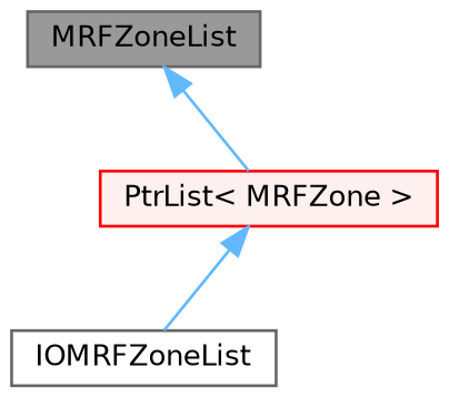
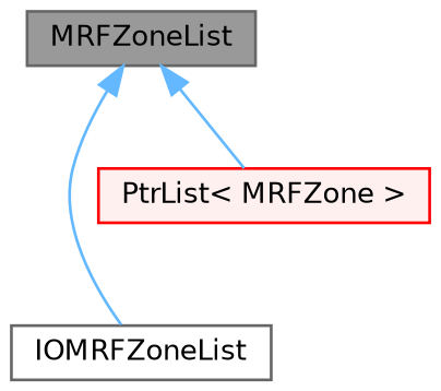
  digraph {
    node [color=gray40 fontname=Helvetica fontsize=10 shape=box style=filled]
    edge [color=steelblue1 dir=back fontname=Helvetica fontsize=10 labelfontname=Helvetica labelfontsize=10 style=solid]
    n1 [fillcolor=grey60 fontcolor=black height=0.2 label=MRFZoneList width=0.4]
    n2 [fillcolor=white height=0.2 label=IOMRFZoneList width=0.4]
    n3 [color=red fillcolor="#FFF0F0" height=0.2 label="PtrList\< MRFZone \>" width=0.4]
-   n3 -> n2
+   n1 -> n2
    n1 -> n3
  }
